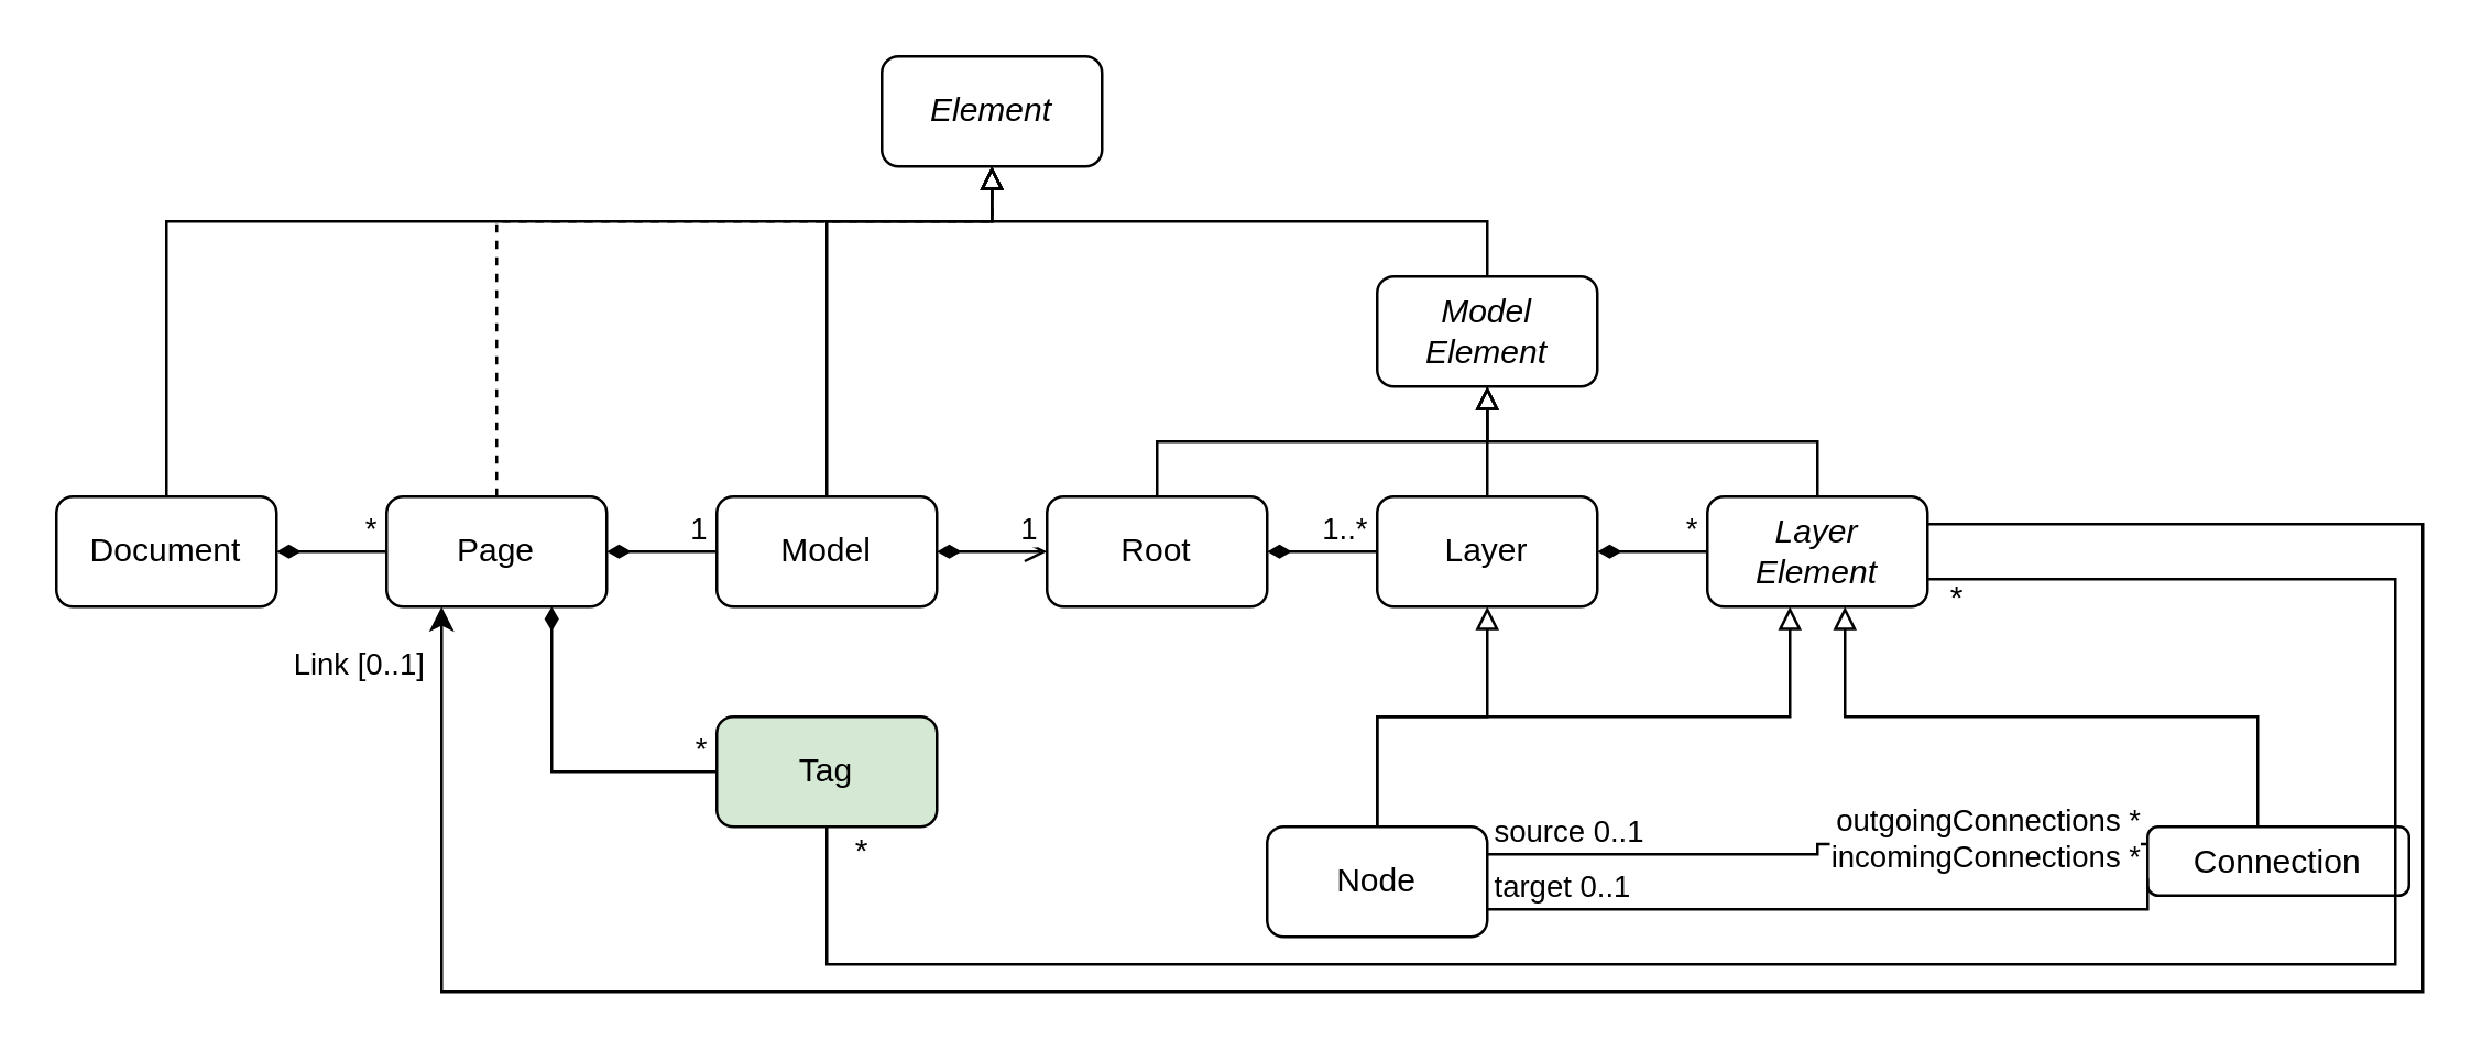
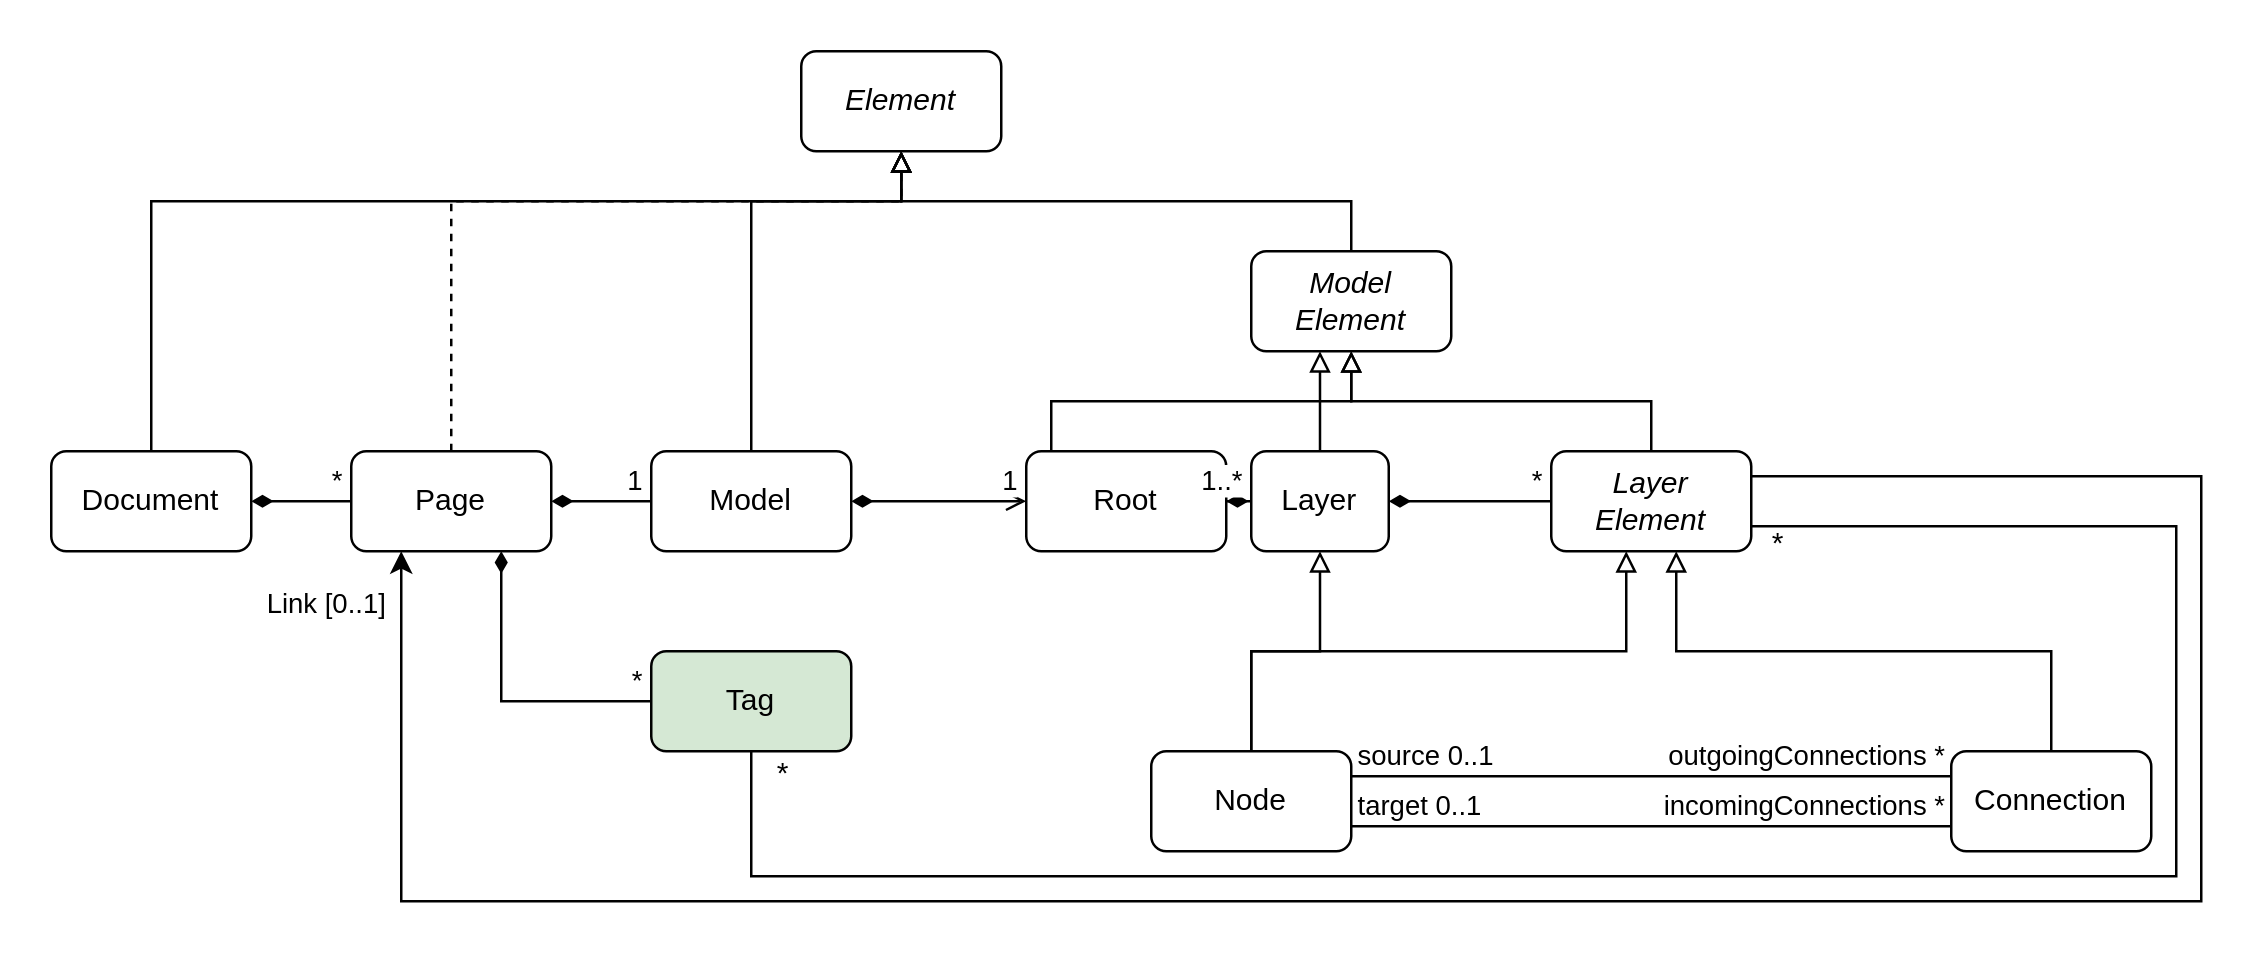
  <mxCell id="0" />
  <mxCell id="1" parent="0" />
  <mxCell id="2" value="Document" style="rounded=1;whiteSpace=wrap;html=1;" parent="1" vertex="1"><mxGeometry x="20" y="180" width="80" height="40" as="geometry" /></mxCell>
  <mxCell id="3" value="Page" style="rounded=1;whiteSpace=wrap;html=1;" parent="1" vertex="1"><mxGeometry x="140" y="180" width="80" height="40" as="geometry" /></mxCell>
  <mxCell id="4" value="Model" style="rounded=1;whiteSpace=wrap;html=1;" parent="1" vertex="1"><mxGeometry x="260" y="180" width="80" height="40" as="geometry" /></mxCell>
- <mxCell id="5" value="Root" style="rounded=1;whiteSpace=wrap;html=1;" parent="1" vertex="1"><mxGeometry x="380" y="180" width="80" height="40" as="geometry" /></mxCell>
- <mxCell id="6" value="Layer" style="rounded=1;whiteSpace=wrap;html=1;" parent="1" vertex="1"><mxGeometry x="500" y="180" width="80" height="40" as="geometry" /></mxCell>
+ <mxCell id="5" value="Root" style="rounded=1;whiteSpace=wrap;html=1;" parent="1" vertex="1"><mxGeometry x="410" y="180" width="80" height="40" as="geometry" /></mxCell>
+ <mxCell id="6" value="Layer" style="rounded=1;whiteSpace=wrap;html=1;" parent="1" vertex="1"><mxGeometry x="500" y="180" width="55" height="40" as="geometry" /></mxCell>
  <mxCell id="7" value="Link [0..1]" style="edgeStyle=orthogonalEdgeStyle;rounded=0;orthogonalLoop=1;jettySize=auto;html=1;" parent="1" source="8" target="3" edge="1"><mxGeometry x="0.966" y="30" relative="1" as="geometry"><Array as="points"><mxPoint x="880" y="190" /><mxPoint x="880" y="360" /><mxPoint x="160" y="360" /></Array><mxPoint as="offset" /></mxGeometry></mxCell>
  <mxCell id="8" value="Layer&lt;br&gt;Element" style="rounded=1;whiteSpace=wrap;html=1;fontStyle=2" parent="1" vertex="1"><mxGeometry x="620" y="180" width="80" height="40" as="geometry" /></mxCell>
  <mxCell id="9" value="Element" style="rounded=1;whiteSpace=wrap;html=1;fontStyle=2" parent="1" vertex="1"><mxGeometry x="320" y="20" width="80" height="40" as="geometry" /></mxCell>
  <mxCell id="10" value="Model&lt;br&gt;Element" style="rounded=1;whiteSpace=wrap;html=1;fontStyle=2" parent="1" vertex="1"><mxGeometry x="500" y="100" width="80" height="40" as="geometry" /></mxCell>
  <mxCell id="11" style="edgeStyle=orthogonalEdgeStyle;rounded=0;orthogonalLoop=1;jettySize=auto;html=1;startArrow=none;startFill=0;endArrow=block;endFill=0;" parent="1" source="12" target="8" edge="1"><mxGeometry relative="1" as="geometry"><Array as="points"><mxPoint x="500" y="260" /><mxPoint x="650" y="260" /></Array></mxGeometry></mxCell>
  <mxCell id="12" value="Node" style="rounded=1;whiteSpace=wrap;html=1;" parent="1" vertex="1"><mxGeometry x="460" y="300" width="80" height="40" as="geometry" /></mxCell>
- <mxCell id="13" value="Connection" style="rounded=1;whiteSpace=wrap;html=1;" parent="1" vertex="1"><mxGeometry x="780" y="300" width="95" height="25" as="geometry" /></mxCell>
+ <mxCell id="13" value="Connection" style="rounded=1;whiteSpace=wrap;html=1;" parent="1" vertex="1"><mxGeometry x="780" y="300" width="80" height="40" as="geometry" /></mxCell>
  <mxCell id="14" value="" style="endArrow=none;html=1;edgeStyle=orthogonalEdgeStyle;rounded=0;startArrow=diamondThin;startFill=1;" parent="1" source="2" target="3" edge="1"><mxGeometry relative="1" as="geometry"><mxPoint x="80" y="280" as="sourcePoint" /><mxPoint x="240" y="280" as="targetPoint" /></mxGeometry></mxCell>
  <mxCell id="15" value="*" style="edgeLabel;resizable=0;html=1;align=right;verticalAlign=bottom;" parent="14" connectable="0" vertex="1"><mxGeometry x="1" relative="1" as="geometry"><mxPoint x="-3" as="offset" /></mxGeometry></mxCell>
  <mxCell id="16" value="" style="endArrow=none;html=1;edgeStyle=orthogonalEdgeStyle;rounded=0;entryX=0;entryY=0.25;entryDx=0;entryDy=0;exitX=1;exitY=0.25;exitDx=0;exitDy=0;" parent="1" source="12" target="13" edge="1"><mxGeometry relative="1" as="geometry"><mxPoint x="600" y="340" as="sourcePoint" /><mxPoint x="420" y="700" as="targetPoint" /></mxGeometry></mxCell>
  <mxCell id="17" value="source 0..1" style="edgeLabel;resizable=0;html=1;align=left;verticalAlign=bottom;" parent="16" connectable="0" vertex="1"><mxGeometry x="-1" relative="1" as="geometry"><mxPoint x="1" as="offset" /></mxGeometry></mxCell>
  <mxCell id="18" value="outgoingConnections *" style="edgeLabel;resizable=0;html=1;align=right;verticalAlign=bottom;" parent="16" connectable="0" vertex="1"><mxGeometry x="1" relative="1" as="geometry"><mxPoint x="-2" as="offset" /></mxGeometry></mxCell>
  <mxCell id="19" value="" style="endArrow=none;html=1;edgeStyle=orthogonalEdgeStyle;rounded=0;startArrow=diamondThin;startFill=1;" parent="1" source="3" target="4" edge="1"><mxGeometry relative="1" as="geometry"><mxPoint x="90" y="210" as="sourcePoint" /><mxPoint x="150" y="210" as="targetPoint" /></mxGeometry></mxCell>
  <mxCell id="20" value="1" style="edgeLabel;resizable=0;html=1;align=right;verticalAlign=bottom;" parent="19" connectable="0" vertex="1"><mxGeometry x="1" relative="1" as="geometry"><mxPoint x="-3" as="offset" /></mxGeometry></mxCell>
  <mxCell id="21" value="" style="endArrow=open;html=1;edgeStyle=orthogonalEdgeStyle;rounded=0;startArrow=diamondThin;startFill=1;" parent="1" source="4" target="5" edge="1"><mxGeometry relative="1" as="geometry"><mxPoint x="250" y="210" as="sourcePoint" /><mxPoint x="310" y="210" as="targetPoint" /></mxGeometry></mxCell>
  <mxCell id="22" value="1" style="edgeLabel;resizable=0;html=1;align=right;verticalAlign=bottom;" parent="21" connectable="0" vertex="1"><mxGeometry x="1" relative="1" as="geometry"><mxPoint x="-3" as="offset" /></mxGeometry></mxCell>
  <mxCell id="23" value="" style="endArrow=none;html=1;edgeStyle=orthogonalEdgeStyle;rounded=0;startArrow=diamondThin;startFill=1;" parent="1" source="5" target="6" edge="1"><mxGeometry relative="1" as="geometry"><mxPoint x="110" y="210" as="sourcePoint" /><mxPoint x="150" y="210" as="targetPoint" /></mxGeometry></mxCell>
  <mxCell id="24" value="1..*" style="edgeLabel;resizable=0;html=1;align=right;verticalAlign=bottom;" parent="23" connectable="0" vertex="1"><mxGeometry x="1" relative="1" as="geometry"><mxPoint x="-3" as="offset" /></mxGeometry></mxCell>
  <mxCell id="25" value="" style="endArrow=none;html=1;edgeStyle=orthogonalEdgeStyle;rounded=0;startArrow=diamondThin;startFill=1;" parent="1" source="6" target="8" edge="1"><mxGeometry relative="1" as="geometry"><mxPoint x="110" y="210" as="sourcePoint" /><mxPoint x="150" y="210" as="targetPoint" /></mxGeometry></mxCell>
  <mxCell id="26" value="*" style="edgeLabel;resizable=0;html=1;align=right;verticalAlign=bottom;" parent="25" connectable="0" vertex="1"><mxGeometry x="1" relative="1" as="geometry"><mxPoint x="-3" as="offset" /></mxGeometry></mxCell>
  <mxCell id="27" style="edgeStyle=orthogonalEdgeStyle;rounded=0;orthogonalLoop=1;jettySize=auto;html=1;startArrow=none;startFill=0;endArrow=block;endFill=0;" parent="1" source="13" target="8" edge="1"><mxGeometry relative="1" as="geometry"><mxPoint x="550" y="310" as="sourcePoint" /><mxPoint x="670" y="230" as="targetPoint" /><Array as="points"><mxPoint x="820" y="260" /><mxPoint x="670" y="260" /></Array></mxGeometry></mxCell>
  <mxCell id="28" style="edgeStyle=orthogonalEdgeStyle;rounded=0;orthogonalLoop=1;jettySize=auto;html=1;startArrow=none;startFill=0;endArrow=block;endFill=0;entryX=0.5;entryY=1;entryDx=0;entryDy=0;" parent="1" source="12" target="6" edge="1"><mxGeometry relative="1" as="geometry"><mxPoint x="500" y="260" as="sourcePoint" /><mxPoint x="370" y="240" as="targetPoint" /><Array as="points" /></mxGeometry></mxCell>
  <mxCell id="29" value="" style="endArrow=none;html=1;edgeStyle=orthogonalEdgeStyle;rounded=0;entryX=0;entryY=0.75;entryDx=0;entryDy=0;exitX=1;exitY=0.75;exitDx=0;exitDy=0;" parent="1" source="12" target="13" edge="1"><mxGeometry relative="1" as="geometry"><mxPoint x="550" y="320" as="sourcePoint" /><mxPoint x="790" y="320" as="targetPoint" /><Array as="points"><mxPoint x="660" y="330" /><mxPoint x="660" y="330" /></Array></mxGeometry></mxCell>
  <mxCell id="30" value="target 0..1" style="edgeLabel;resizable=0;html=1;align=left;verticalAlign=bottom;" parent="29" connectable="0" vertex="1"><mxGeometry x="-1" relative="1" as="geometry"><mxPoint x="1" as="offset" /></mxGeometry></mxCell>
  <mxCell id="31" value="incomingConnections *" style="edgeLabel;resizable=0;html=1;align=right;verticalAlign=bottom;" parent="29" connectable="0" vertex="1"><mxGeometry x="1" relative="1" as="geometry"><mxPoint x="-2" as="offset" /></mxGeometry></mxCell>
  <mxCell id="32" style="edgeStyle=orthogonalEdgeStyle;rounded=0;orthogonalLoop=1;jettySize=auto;html=1;startArrow=none;startFill=0;endArrow=block;endFill=0;" parent="1" source="5" target="10" edge="1"><mxGeometry relative="1" as="geometry"><mxPoint x="510" y="270" as="sourcePoint" /><mxPoint x="550" y="230" as="targetPoint" /><Array as="points"><mxPoint x="420" y="160" /><mxPoint x="540" y="160" /></Array></mxGeometry></mxCell>
  <mxCell id="33" style="edgeStyle=orthogonalEdgeStyle;rounded=0;orthogonalLoop=1;jettySize=auto;html=1;startArrow=none;startFill=0;endArrow=block;endFill=0;" parent="1" source="8" target="10" edge="1"><mxGeometry relative="1" as="geometry"><mxPoint x="520" y="280" as="sourcePoint" /><mxPoint x="560" y="240" as="targetPoint" /><Array as="points"><mxPoint x="660" y="160" /><mxPoint x="540" y="160" /></Array></mxGeometry></mxCell>
  <mxCell id="34" style="edgeStyle=orthogonalEdgeStyle;rounded=0;orthogonalLoop=1;jettySize=auto;html=1;startArrow=none;startFill=0;endArrow=block;endFill=0;" parent="1" source="6" target="10" edge="1"><mxGeometry relative="1" as="geometry"><mxPoint x="530" y="290" as="sourcePoint" /><mxPoint x="570" y="250" as="targetPoint" /><Array as="points"><mxPoint x="540" y="180" /><mxPoint x="540" y="180" /></Array></mxGeometry></mxCell>
  <mxCell id="35" style="edgeStyle=orthogonalEdgeStyle;rounded=0;orthogonalLoop=1;jettySize=auto;html=1;startArrow=none;startFill=0;endArrow=block;endFill=0;" parent="1" source="2" target="9" edge="1"><mxGeometry relative="1" as="geometry"><mxPoint x="70" y="120" as="sourcePoint" /><mxPoint x="190" y="80" as="targetPoint" /><Array as="points"><mxPoint x="60" y="80" /><mxPoint x="360" y="80" /></Array></mxGeometry></mxCell>
  <mxCell id="36" style="edgeStyle=orthogonalEdgeStyle;rounded=0;orthogonalLoop=1;jettySize=auto;html=1;startArrow=none;startFill=0;endArrow=block;endFill=0;dashed=1;" parent="1" source="3" target="9" edge="1"><mxGeometry relative="1" as="geometry"><mxPoint x="220" y="130" as="sourcePoint" /><mxPoint x="340" y="90" as="targetPoint" /><Array as="points"><mxPoint x="180" y="80" /><mxPoint x="360" y="80" /></Array></mxGeometry></mxCell>
  <mxCell id="37" style="edgeStyle=orthogonalEdgeStyle;rounded=0;orthogonalLoop=1;jettySize=auto;html=1;startArrow=none;startFill=0;endArrow=block;endFill=0;" parent="1" source="4" target="9" edge="1"><mxGeometry relative="1" as="geometry"><mxPoint x="250" y="160" as="sourcePoint" /><mxPoint x="370" y="120" as="targetPoint" /><Array as="points"><mxPoint x="300" y="80" /><mxPoint x="360" y="80" /></Array></mxGeometry></mxCell>
  <mxCell id="38" style="edgeStyle=orthogonalEdgeStyle;rounded=0;orthogonalLoop=1;jettySize=auto;html=1;startArrow=none;startFill=0;endArrow=block;endFill=0;" parent="1" source="10" target="9" edge="1"><mxGeometry relative="1" as="geometry"><mxPoint x="560" y="90" as="sourcePoint" /><mxPoint x="680" y="50" as="targetPoint" /><Array as="points"><mxPoint x="540" y="80" /><mxPoint x="360" y="80" /></Array></mxGeometry></mxCell>
  <mxCell id="39" style="edgeStyle=orthogonalEdgeStyle;rounded=0;orthogonalLoop=1;jettySize=auto;html=1;endArrow=none;endFill=0;" parent="1" source="40" target="8" edge="1"><mxGeometry relative="1" as="geometry"><Array as="points"><mxPoint x="300" y="350" /><mxPoint x="870" y="350" /><mxPoint x="870" y="210" /></Array></mxGeometry></mxCell>
  <mxCell id="40" value="Tag" style="rounded=1;whiteSpace=wrap;html=1;fillColor=#d5e8d4;" parent="1" vertex="1"><mxGeometry x="260" y="260" width="80" height="40" as="geometry" /></mxCell>
  <mxCell id="41" value="" style="endArrow=none;html=1;edgeStyle=orthogonalEdgeStyle;rounded=0;startArrow=diamondThin;startFill=1;entryX=0;entryY=0.5;entryDx=0;entryDy=0;" parent="1" source="3" target="40" edge="1"><mxGeometry relative="1" as="geometry"><mxPoint x="110" y="210" as="sourcePoint" /><mxPoint x="150" y="210" as="targetPoint" /><Array as="points"><mxPoint x="200" y="280" /></Array></mxGeometry></mxCell>
  <mxCell id="42" value="*" style="edgeLabel;resizable=0;html=1;align=right;verticalAlign=bottom;" parent="41" connectable="0" vertex="1"><mxGeometry x="1" relative="1" as="geometry"><mxPoint x="-3" as="offset" /></mxGeometry></mxCell>
  <mxCell id="43" value="*" style="text;html=1;strokeColor=none;fillColor=none;align=center;verticalAlign=middle;whiteSpace=wrap;rounded=0;" parent="1" vertex="1"><mxGeometry x="303" y="304" width="20" height="10" as="geometry" /></mxCell>
  <mxCell id="44" value="*" style="text;html=1;strokeColor=none;fillColor=none;align=center;verticalAlign=middle;whiteSpace=wrap;rounded=0;" parent="1" vertex="1"><mxGeometry x="701" y="212" width="20" height="10" as="geometry" /></mxCell>
